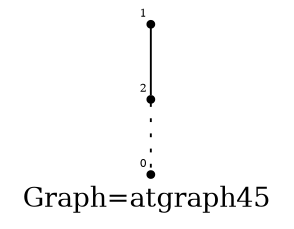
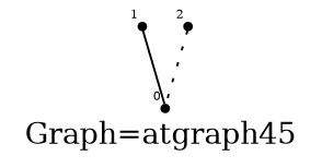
  graph {
    label="Graph=atgraph45"
    labelloc=bottom
    node [fontsize=6 shape=point]
    0 [xlabel=0]
    1 [xlabel=1]
    2 [xlabel=2]
-   1 -- 2 [style=solid]
+   1 -- 0 [style=solid]
    2 -- 0 [style=dotted]
  }
